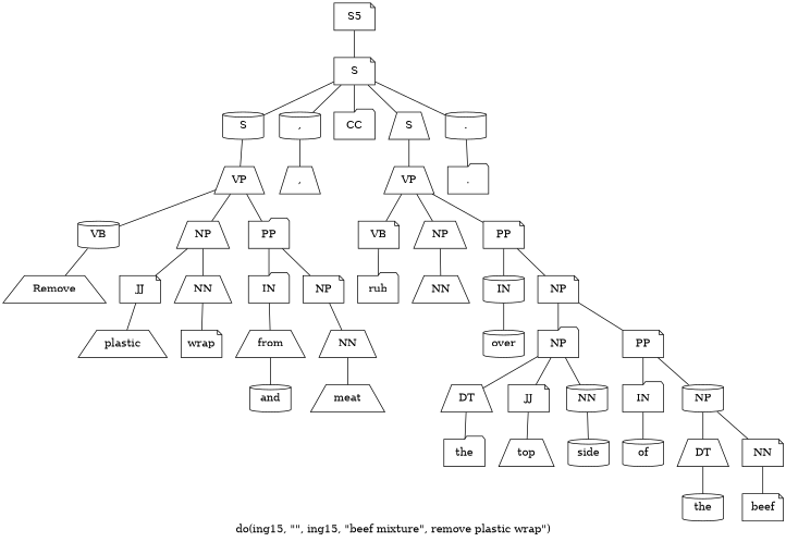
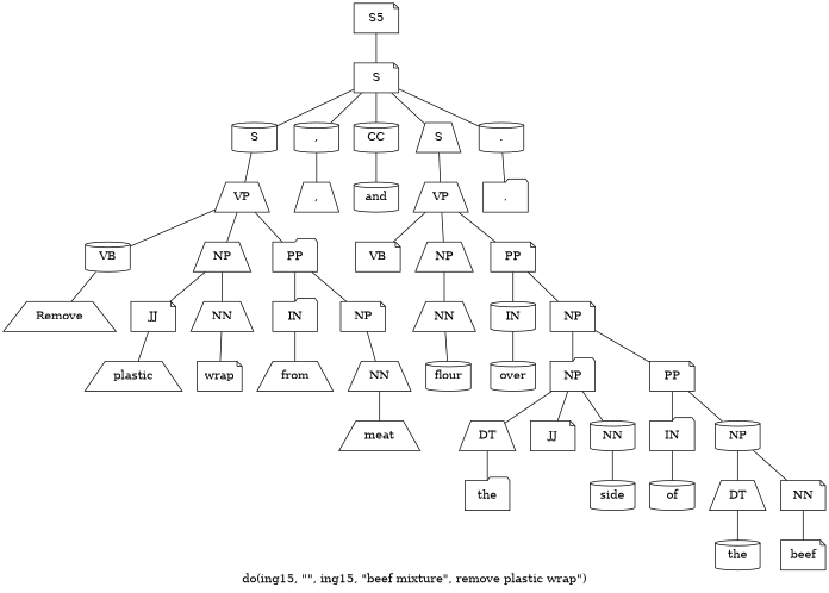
  graph {
    label="do(ing15, \"\", ing15, \"beef mixture\", remove plastic wrap\")"
    node [shape=trapezium]
    n1 [label=S5 shape=note]
    n2 [label=S shape=note]
    n3 [label=S shape=cylinder]
    n4 [label="," shape=cylinder]
-   n5 [label=CC shape=folder]
+   n5 [label=CC shape=cylinder]
    n6 [label=S]
    n7 [label="." shape=cylinder]
    n8 [label=VP]
    n9 [label=","]
    n10 [label=and shape=cylinder]
    n11 [label=VP]
    n12 [label="." shape=folder]
    n13 [label=VB shape=cylinder]
    n14 [label=NP]
    n15 [label=PP shape=folder]
    n16 [label=Remove]
    n17 [label=JJ shape=note]
    n18 [label=NN]
    n19 [label=IN shape=folder]
    n20 [label=NP shape=note]
    n21 [label=plastic]
    n22 [label=wrap shape=note]
    n23 [label=from]
    n24 [label=NN]
    n25 [label=meat]
    n26 [label=VB shape=note]
    n27 [label=NP]
    n28 [label=PP shape=note]
-   n29 [label=rub shape=folder]
    n30 [label=NN]
    n31 [label=IN shape=cylinder]
    n32 [label=NP shape=note]
+   n33 [label=flour shape=cylinder]
    n34 [label=over shape=cylinder]
    n35 [label=NP shape=folder]
    n36 [label=PP shape=note]
    n37 [label=DT]
    n38 [label=JJ shape=note]
    n39 [label=NN shape=cylinder]
    n40 [label=IN shape=folder]
    n41 [label=NP shape=cylinder]
    n42 [label=the shape=folder]
-   n43 [label=top]
    n44 [label=side shape=cylinder]
    n45 [label=of shape=cylinder]
    n46 [label=DT]
    n47 [label=NN shape=note]
    n48 [label=the shape=cylinder]
    n49 [label=beef shape=note]
    n1 -- n2
    n2 -- n3
    n2 -- n4
    n2 -- n5
    n2 -- n6
    n2 -- n7
    n3 -- n8
    n4 -- n9
-   n23 -- n10
+   n5 -- n10
    n6 -- n11
    n7 -- n12
    n8 -- n13
    n8 -- n14
    n8 -- n15
    n11 -- n26
    n11 -- n27
    n11 -- n28
    n13 -- n16
    n14 -- n17
    n14 -- n18
    n15 -- n19
    n15 -- n20
    n17 -- n21
    n18 -- n22
    n19 -- n23
    n20 -- n24
    n24 -- n25
-   n26 -- n29
    n27 -- n30
    n28 -- n31
    n28 -- n32
+   n30 -- n33
    n31 -- n34
    n32 -- n35
    n32 -- n36
    n35 -- n37
    n35 -- n38
    n35 -- n39
    n36 -- n40
    n36 -- n41
    n37 -- n42
-   n38 -- n43
    n39 -- n44
    n40 -- n45
    n41 -- n46
    n41 -- n47
    n46 -- n48
    n47 -- n49
  }
